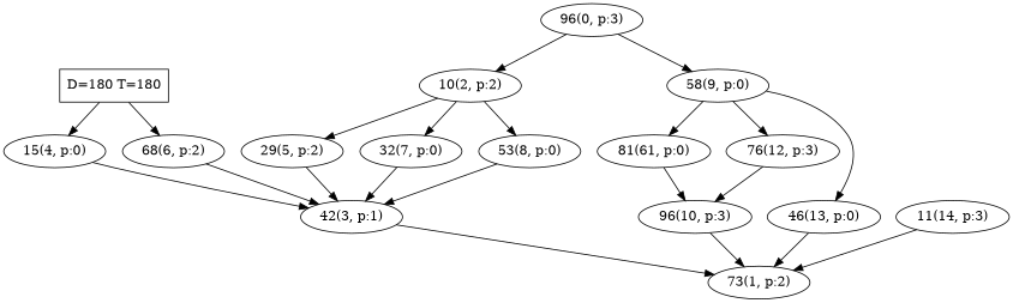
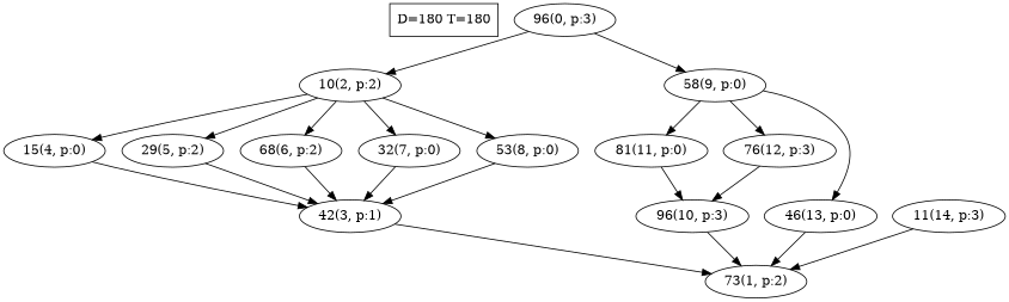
  digraph {
    n1 [label="D=180 T=180" shape=box]
    n2 [label="96(0, p:3)"]
    n3 [label="10(2, p:2)"]
    n4 [label="58(9, p:0)"]
    n5 [label="15(4, p:0)"]
    n6 [label="29(5, p:2)"]
    n7 [label="68(6, p:2)"]
    n8 [label="32(7, p:0)"]
    n9 [label="53(8, p:0)"]
-   n10 [label="81(61, p:0)"]
+   n10 [label="81(11, p:0)"]
    n11 [label="76(12, p:3)"]
    n12 [label="46(13, p:0)"]
    n13 [label="11(14, p:3)"]
    n14 [label="73(1, p:2)"]
    n15 [label="42(3, p:1)"]
    n16 [label="96(10, p:3)"]
    n2 -> n3
    n2 -> n4
-   n1 -> n5
+   n3 -> n5
    n3 -> n6
-   n1 -> n7
+   n3 -> n7
    n3 -> n8
    n3 -> n9
    n4 -> n10
    n4 -> n11
    n4 -> n12
    n5 -> n15
    n6 -> n15
    n7 -> n15
    n8 -> n15
    n9 -> n15
    n10 -> n16
    n11 -> n16
    n12 -> n14
    n13 -> n14
    n15 -> n14
    n16 -> n14
  }
